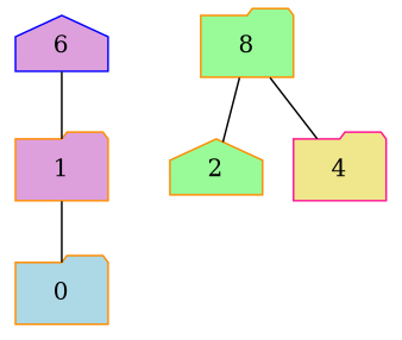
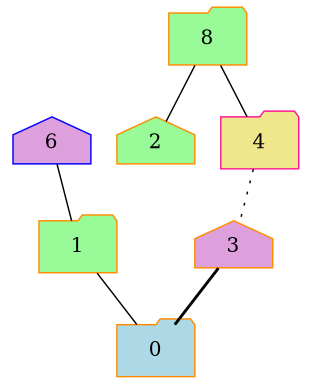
  graph {
    node [color=darkorange fillcolor=palegreen shape=folder style=filled]
    edge [style=solid]
    n1 [fillcolor=lightblue label=0]
-   n2 [fillcolor=plum label=1]
+   n2 [label=1]
    n3 [label=2 shape=house]
+   n4 [fillcolor=plum label=3 shape=house]
    n5 [color=deeppink fillcolor=khaki label=4]
    n6 [label=8]
    n7 [color=blue fillcolor=plum label=6 shape=house]
    n2 -- n1
+   n4 -- n1 [style=bold]
+   n5 -- n4 [style=dotted]
    n6 -- n3
    n6 -- n5
    n7 -- n2
  }
